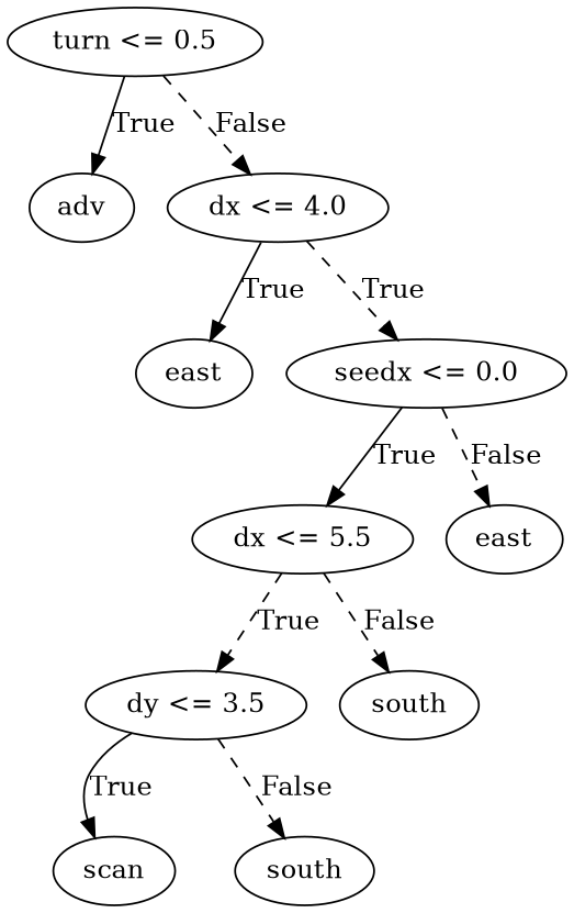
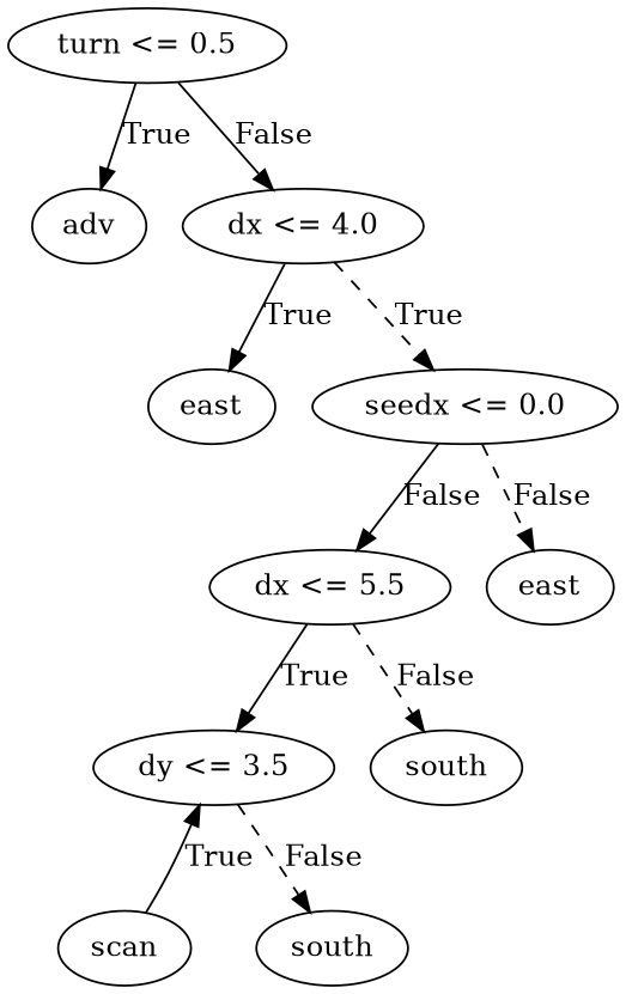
  digraph {
    n1 [label="turn <= 0.5"]
    n2 [label=adv]
    n3 [label="dx <= 4.0"]
    n4 [label=east]
    n5 [label="seedx <= 0.0"]
    n6 [label="dx <= 5.5"]
    n7 [label=east]
    n8 [label="dy <= 3.5"]
    n9 [label=south]
    n10 [label=scan]
    n11 [label=south]
    n1 -> n2 [label=True]
-   n1 -> n3 [label=False style=dashed]
+   n1 -> n3 [label=False style=solid]
    n3 -> n4 [label=True]
    n3 -> n5 [label=True style=dashed]
-   n5 -> n6 [label=True]
+   n5 -> n6 [label=False]
    n5 -> n7 [label=False style=dashed]
-   n6 -> n8 [label=True style=dashed]
+   n6 -> n8 [label=True]
    n6 -> n9 [label=False style=dashed]
-   n8 -> n10 [label=True]
+   n10 -> n8 [label=True]
    n8 -> n11 [label=False style=dashed]
  }
